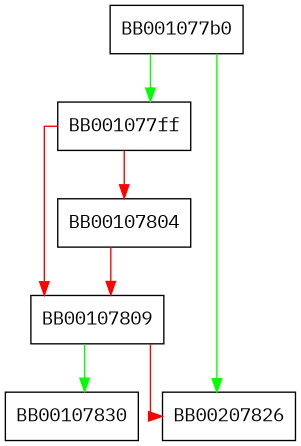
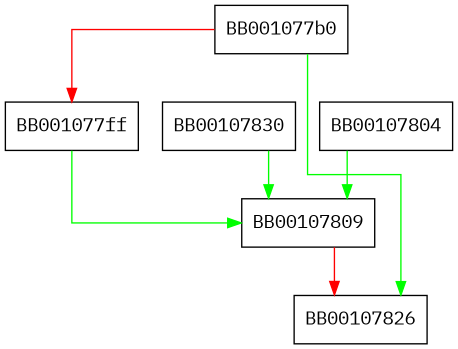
  digraph {
    fontname="IBM Plex Mono"
    splines=ortho
    node [fontname="IBM Plex Mono" shape=box]
    edge [color=red fontname="IBM Plex Mono"]
    BB001077b0
    BB001077ff
-   BB00107826 [label=BB00207826]
+   BB00107826
    BB00107809
    BB00107830
    BB00107804
-   BB001077b0 -> BB001077ff [color=green]
+   BB001077b0 -> BB001077ff
    BB001077b0 -> BB00107826 [color=green]
-   BB001077ff -> BB00107809
-   BB001077ff -> BB00107804
+   BB001077ff -> BB00107809 [color=green]
    BB00107809 -> BB00107826
-   BB00107809 -> BB00107830 [color=green]
-   BB00107804 -> BB00107809
+   BB00107830 -> BB00107809 [color=green]
+   BB00107804 -> BB00107809 [color=green]
  }
